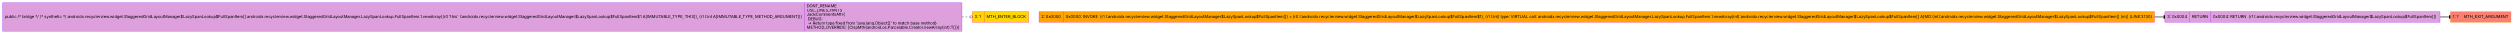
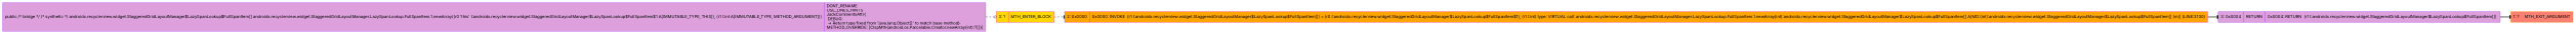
  digraph {
    fontname=Inter
    rankdir=LR
    node [color=deeppink fillcolor=plum fontname=Inter shape=record style=filled]
    edge [arrowhead=tee fontname=Inter style=dashed]
    n1 [fillcolor=gold label="{0\:\ ?|MTH_ENTER_BLOCK\l}"]
    n2 [fillcolor=orange label="{2\:\ 0x0000|0x0000: INVOKE  (r1 I:androidx.recyclerview.widget.StaggeredGridLayoutManager$LazySpanLookup$FullSpanItem[]) = (r0 I:androidx.recyclerview.widget.StaggeredGridLayoutManager$LazySpanLookup$FullSpanItem$1), (r1 I:int) type: VIRTUAL call: androidx.recyclerview.widget.StaggeredGridLayoutManager.LazySpanLookup.FullSpanItem.1.newArray(int):androidx.recyclerview.widget.StaggeredGridLayoutManager$LazySpanLookup$FullSpanItem[] A[MD:(int):androidx.recyclerview.widget.StaggeredGridLayoutManager$LazySpanLookup$FullSpanItem[] (m)] (LINE:3130)\l}"]
    n3 [color=purple label="{3\:\ 0x0004|RETURN\l|0x0004: RETURN  (r1 I:androidx.recyclerview.widget.StaggeredGridLayoutManager$LazySpanLookup$FullSpanItem[]) \l}"]
    n4 [color=darkorange fillcolor=salmon label="{1\:\ ?|MTH_EXIT_ARGUMENT\l}"]
    n5 [color=purple label="{public \/* bridge *\/ \/* synthetic *\/ androidx.recyclerview.widget.StaggeredGridLayoutManager$LazySpanLookup$FullSpanItem[] androidx.recyclerview.widget.StaggeredGridLayoutManager.LazySpanLookup.FullSpanItem.1.newArray((r0 'this' I:androidx.recyclerview.widget.StaggeredGridLayoutManager$LazySpanLookup$FullSpanItem$1 A[IMMUTABLE_TYPE, THIS]), (r1 I:int A[IMMUTABLE_TYPE, METHOD_ARGUMENT]))  | DONT_RENAME\lUSE_LINES_HINTS\lJadxCommentsAttr\{\l DEBUG: \l \-\> Return type fixed from 'java.lang.Object[]' to match base method\}\lMETHOD_OVERRIDE: [ClspMth\{android.os.Parcelable.Creator.newArray(int):T[]\}]\l}"]
+   n1 -> n2
    n2 -> n3 [style=bold]
    n3 -> n4 [style=bold]
    n5 -> n1 [arrowhead=odot]
  }
